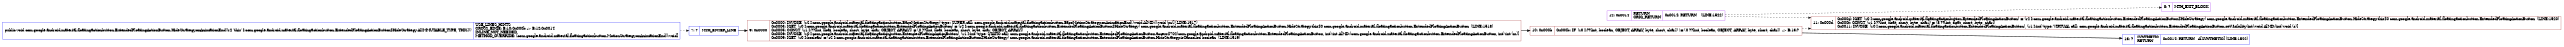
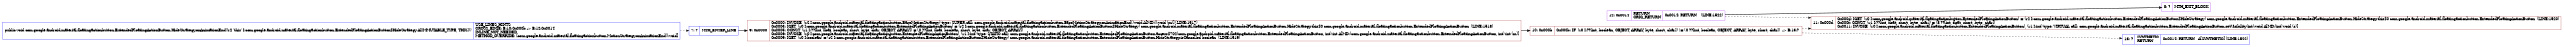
  digraph {
    rankdir=LR
    node [color=blue shape=record]
    edge [style=dashed]
    n1 [label="{7\:\ ?|MTH_ENTER_LINE\l}"]
    n2 [color=brown label="{9\:\ 0x0000|0x0000: INVOKE  (r2 I:com.google.android.material.floatingactionbutton.BaseMotionStrategy) type: SUPER call: com.google.android.material.floatingactionbutton.BaseMotionStrategy.onAnimationEnd():void A[MD:():void (m)] (LINE:1517)\l0x0003: IGET  (r0 I:com.google.android.material.floatingactionbutton.ExtendedFloatingActionButton) = (r2 I:com.google.android.material.floatingactionbutton.ExtendedFloatingActionButton$HideStrategy) com.google.android.material.floatingactionbutton.ExtendedFloatingActionButton.HideStrategy.this$0 com.google.android.material.floatingactionbutton.ExtendedFloatingActionButton  (LINE:1518)\l0x0005: CONST  (r1 I:??[int, float, boolean, short, byte, char, OBJECT, ARRAY]) = (0 ??[int, float, boolean, short, byte, char, OBJECT, ARRAY]) \l0x0006: INVOKE  (r0 I:com.google.android.material.floatingactionbutton.ExtendedFloatingActionButton), (r1 I:int) type: STATIC call: com.google.android.material.floatingactionbutton.ExtendedFloatingActionButton.access$702(com.google.android.material.floatingactionbutton.ExtendedFloatingActionButton, int):int A[MD:(com.google.android.material.floatingactionbutton.ExtendedFloatingActionButton, int):int (m)]\l0x0009: IGET  (r0 I:boolean) = (r2 I:com.google.android.material.floatingactionbutton.ExtendedFloatingActionButton$HideStrategy) com.google.android.material.floatingactionbutton.ExtendedFloatingActionButton.HideStrategy.isCancelled boolean  (LINE:1519)\l}"]
    n3 [color=brown label="{10\:\ 0x000b|0x000b: IF  (r0 I:??[int, boolean, OBJECT, ARRAY, byte, short, char]) != (0 ??[int, boolean, OBJECT, ARRAY, byte, short, char])  \-\> B:13:? \l}"]
    n4 [color=brown label="{11\:\ 0x000d|0x000d: IGET  (r0 I:com.google.android.material.floatingactionbutton.ExtendedFloatingActionButton) = (r2 I:com.google.android.material.floatingactionbutton.ExtendedFloatingActionButton$HideStrategy) com.google.android.material.floatingactionbutton.ExtendedFloatingActionButton.HideStrategy.this$0 com.google.android.material.floatingactionbutton.ExtendedFloatingActionButton  (LINE:1520)\l0x000f: CONST  (r1 I:??[int, float, short, byte, char]) = (8 ??[int, float, short, byte, char]) \l0x0011: INVOKE  (r0 I:com.google.android.material.floatingactionbutton.ExtendedFloatingActionButton), (r1 I:int) type: VIRTUAL call: com.google.android.material.floatingactionbutton.ExtendedFloatingActionButton.setVisibility(int):void A[MD:(int):void (s)]\l}"]
    n5 [label="{13\:\ ?|SYNTHETIC\lRETURN\l|0x0014: RETURN   A[SYNTHETIC] (LINE:1522)\l}"]
    n6 [color=purple label="{12\:\ 0x0014|RETURN\lORIG_RETURN\l|0x0014: RETURN    (LINE:1522)\l}"]
    n7 [color=purple label="{8\:\ ?|MTH_EXIT_BLOCK\l}"]
    n8 [label="{public void com.google.android.material.floatingactionbutton.ExtendedFloatingActionButton.HideStrategy.onAnimationEnd((r2 'this' I:com.google.android.material.floatingactionbutton.ExtendedFloatingActionButton$HideStrategy A[IMMUTABLE_TYPE, THIS]))  | USE_LINES_HINTS\lCROSS_EDGE: B:10:0x000b \-\> B:12:0x0014\lINLINE_NOT_NEEDED\lMETHOD_OVERRIDE: [com.google.android.material.floatingactionbutton.MotionStrategy.onAnimationEnd():void]\l}"]
    n1 -> n2 [style=bold]
    n2 -> n3 [style=bold]
    n3 -> n4
-   n3 -> n5 [style=bold]
+   n3 -> n5
    n6 -> n4
-   n6 -> n7
+   n6 -> n7 [style=bold]
    n8 -> n1
  }
